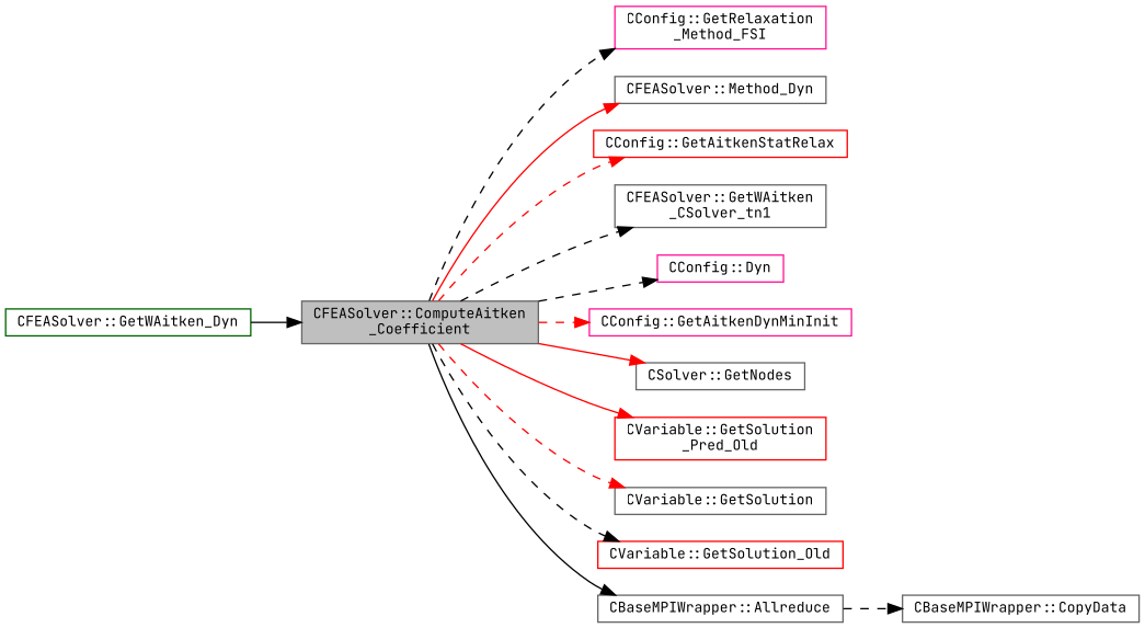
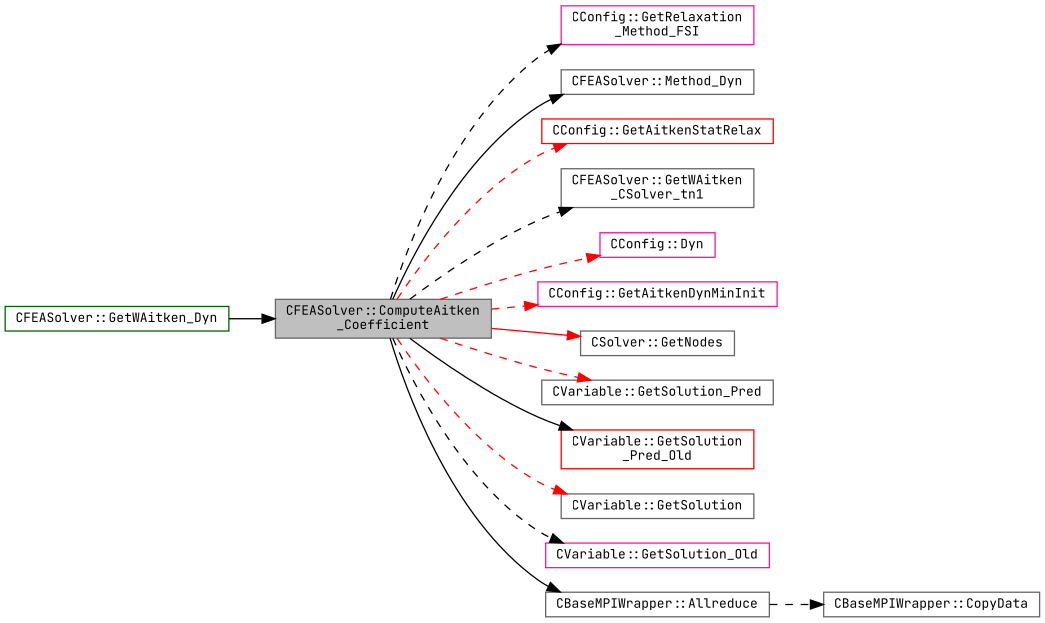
  digraph {
    fontname="JetBrains Mono"
    rankdir=LR
    node [color=gray40 fillcolor=white fontname="JetBrains Mono" fontsize=10 shape=record style=filled]
    edge [color=black fontname="JetBrains Mono" fontsize=10 labelfontname=Helvetica labelfontsize=10 style=dashed]
    n1 [fillcolor=grey75 fontcolor=black height=0.2 label="CFEASolver::ComputeAitken\l_Coefficient" width=0.4]
    n2 [color=deeppink height=0.2 label="CConfig::GetRelaxation\l_Method_FSI" width=0.4]
    n3 [height=0.2 label="CFEASolver::Method_Dyn" width=0.4]
    n4 [color=red height=0.2 label="CConfig::GetAitkenStatRelax" width=0.4]
    n5 [height=0.2 label="CFEASolver::GetWAitken\l_CSolver_tn1" width=0.4]
    n6 [color=deeppink height=0.2 label="CConfig::Dyn" width=0.4]
    n7 [color=deeppink height=0.2 label="CConfig::GetAitkenDynMinInit" width=0.4]
    n8 [height=0.2 label="CSolver::GetNodes" width=0.4]
+   n9 [height=0.2 label="CVariable::GetSolution_Pred" width=0.4]
    n10 [color=red height=0.2 label="CVariable::GetSolution\l_Pred_Old" width=0.4]
    n11 [height=0.2 label="CVariable::GetSolution" width=0.4]
-   n12 [color=red height=0.2 label="CVariable::GetSolution_Old" width=0.4]
+   n12 [color=deeppink height=0.2 label="CVariable::GetSolution_Old" width=0.4]
    n13 [height=0.2 label="CBaseMPIWrapper::Allreduce" width=0.4]
    n14 [height=0.2 label="CBaseMPIWrapper::CopyData" width=0.4]
    n15 [color=darkgreen height=0.2 label="CFEASolver::GetWAitken_Dyn" width=0.4]
    n1 -> n2
-   n1 -> n3 [color=red style=solid]
+   n1 -> n3 [style=solid]
    n1 -> n4 [color=red]
    n1 -> n5
-   n1 -> n6
+   n1 -> n6 [color=red]
    n1 -> n7 [color=red]
    n1 -> n8 [color=red style=solid]
-   n1 -> n10 [color=red style=solid]
+   n1 -> n9 [color=red]
+   n1 -> n10 [style=solid]
    n1 -> n11 [color=red]
    n1 -> n12
    n1 -> n13 [style=solid]
    n13 -> n14
    n15 -> n1 [style=solid]
  }
